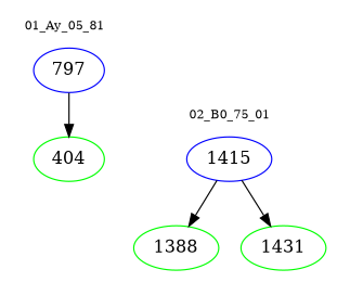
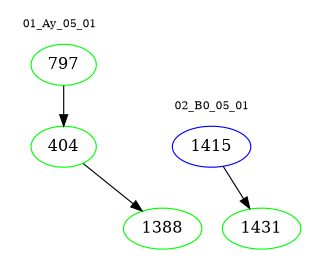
  digraph {
    node [color=green]
    edge [color=black]
-   n1 [color=blue label=797]
+   n1 [label=797]
    n2 [label=404]
    n3 [color=blue label=1415]
    n4 [label=1388]
    n5 [label=1431]
    subgraph cluster_1 {
      color=white
      fontsize=10
-     label="01_Ay_05_81"
+     label="01_Ay_05_01"
      n1
      n2
    }
    subgraph cluster_2 {
      color=white
      fontsize=10
-     label="02_B0_75_01"
+     label="02_B0_05_01"
      n3
      n4
      n5
    }
    n1 -> n2
-   n3 -> n4
+   n2 -> n4
    n3 -> n5
  }
